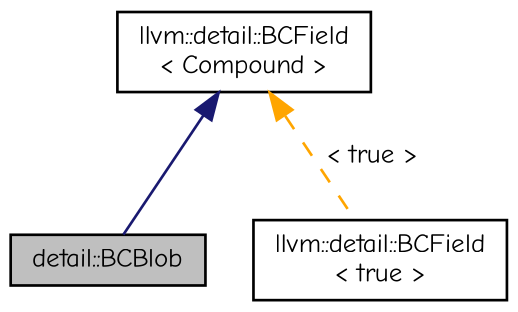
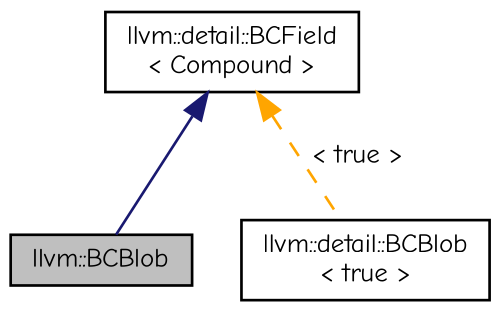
  digraph {
    fontname="Comic Neue"
    node [color=black fontname="Comic Neue" fontsize=10 shape=record]
    edge [dir=back fontname="Comic Neue" fontsize=10 labelfontname=Helvetica labelfontsize=10]
-   n1 [fillcolor=grey75 fontcolor=black height=0.2 label="detail::BCBlob" style=filled width=0.4]
-   n2 [height=0.2 label="llvm::detail::BCField\l\< true \>" width=0.4]
+   n1 [fillcolor=grey75 fontcolor=black height=0.2 label="llvm::BCBlob" style=filled width=0.4]
+   n2 [height=0.2 label="llvm::detail::BCBlob\l\< true \>" width=0.4]
    n3 [height=0.2 label="llvm::detail::BCField\l\< Compound \>" width=0.4]
    n3 -> n1 [color=midnightblue style=solid]
    n3 -> n2 [color=orange label=" \< true \>" style=dashed]
  }
